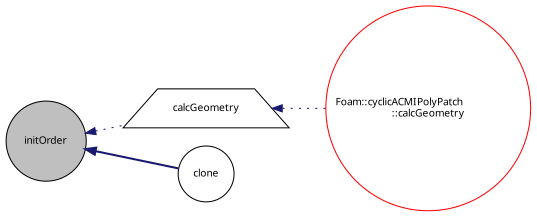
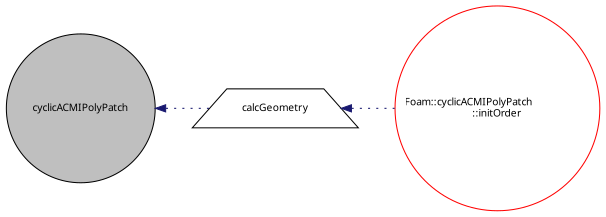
  digraph {
    fontname="Noto Sans"
    rankdir=LR
    node [color=black fontname="Noto Sans" fontsize=10 shape=circle]
    edge [color=midnightblue dir=back fontname="Noto Sans" fontsize=10 labelfontname=Helvetica labelfontsize=10 style=dotted]
-   n1 [fillcolor=grey75 fontcolor=black height=0.2 label=initOrder style=filled width=0.4]
+   n1 [fillcolor=grey75 fontcolor=black height=0.2 label=cyclicACMIPolyPatch style=filled width=0.4]
    n2 [height=0.2 label=calcGeometry shape=trapezium width=0.4]
-   n3 [height=0.2 label=clone width=0.4]
-   n4 [color=red height=0.2 label="Foam::cyclicACMIPolyPatch\l::calcGeometry" width=0.4]
+   n4 [color=red height=0.2 label="Foam::cyclicACMIPolyPatch\l::initOrder" width=0.4]
    n1 -> n2
-   n1 -> n3 [style=bold]
    n2 -> n4
  }
